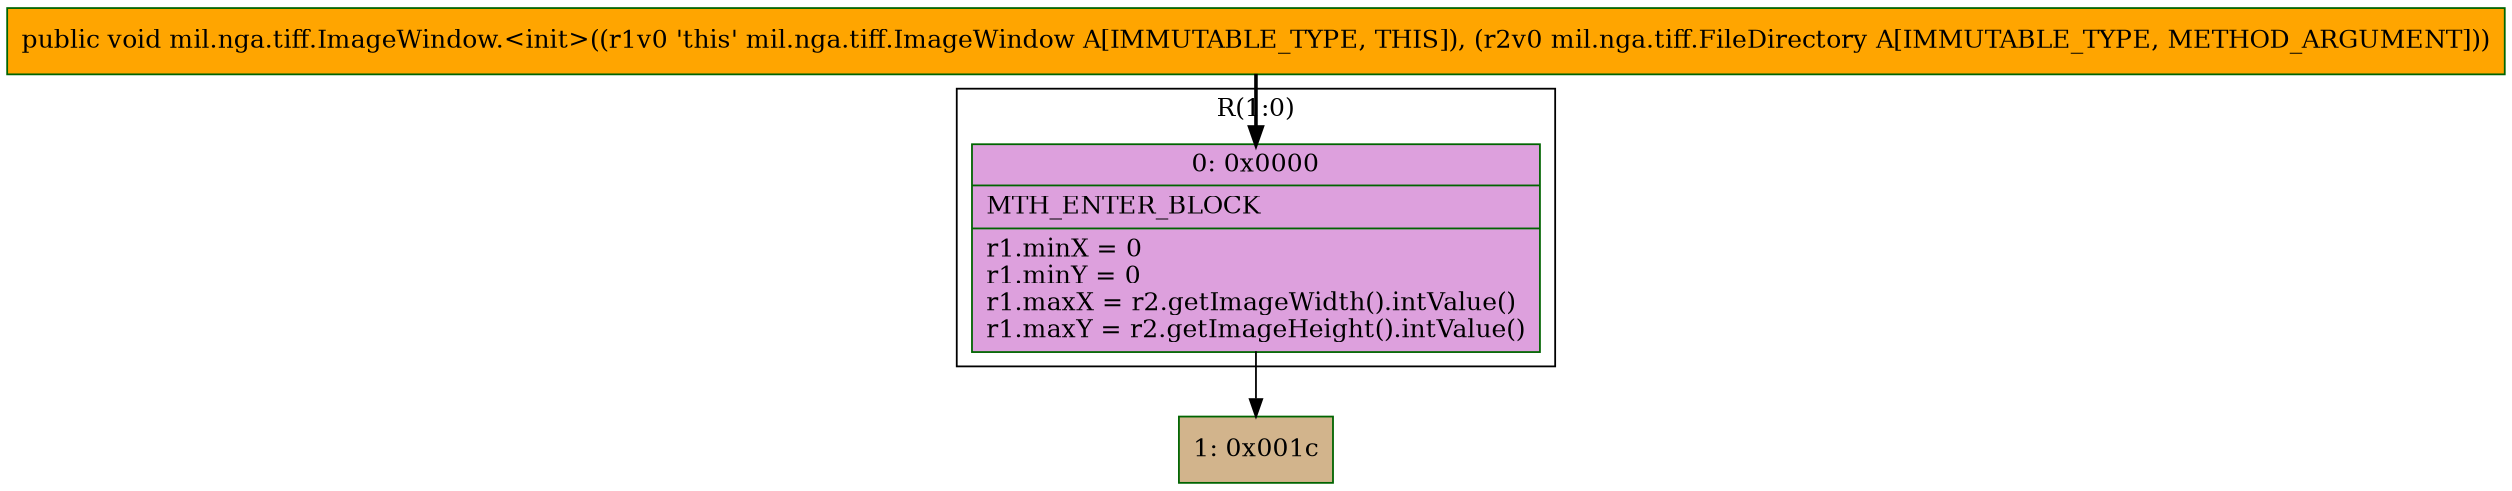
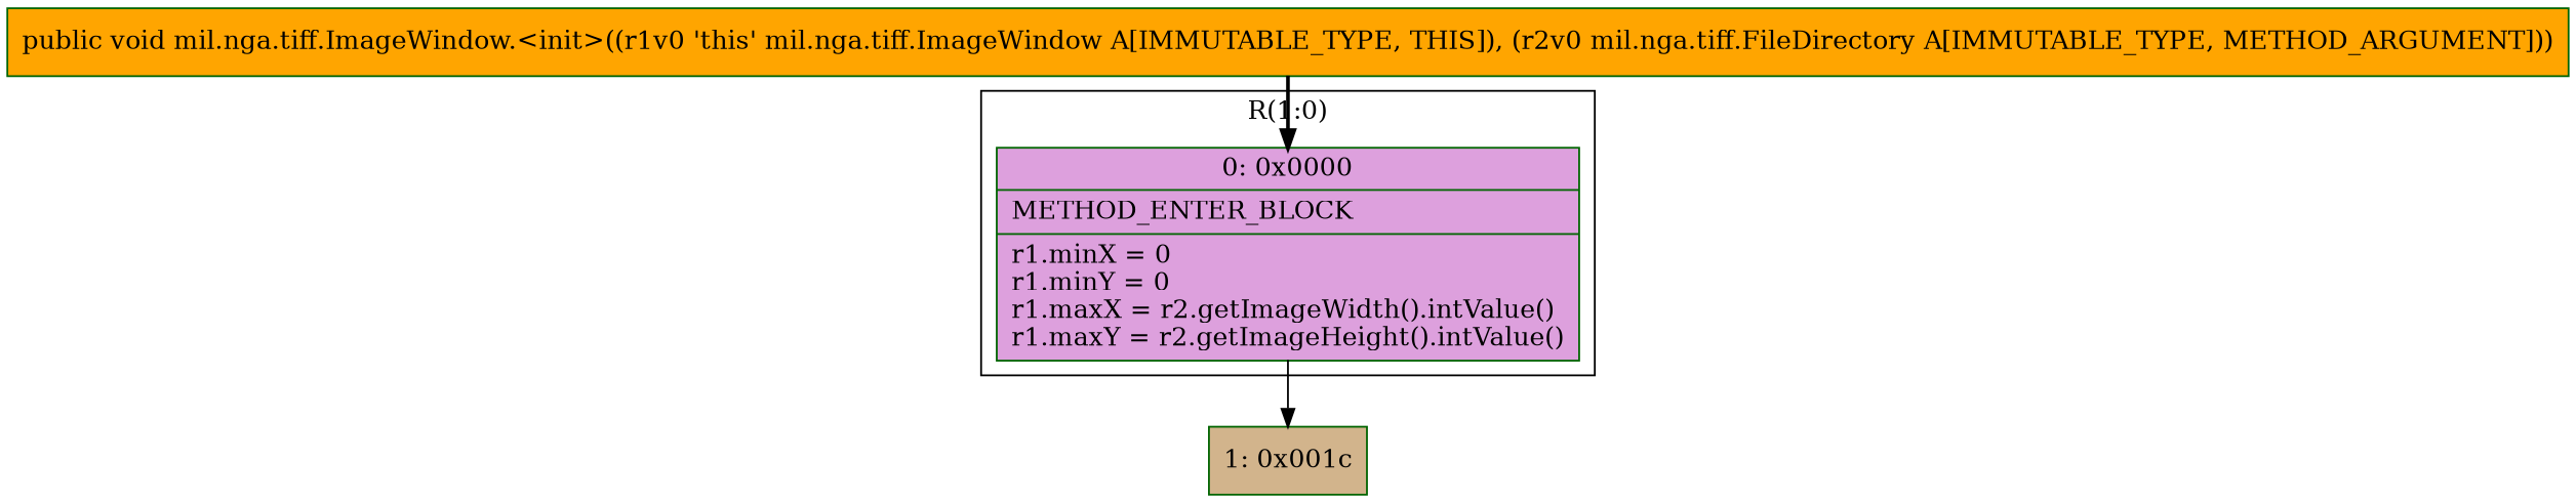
  digraph {
    node [color=darkgreen shape=record style=filled]
-   n1 [label="{0\:\ 0x0000|MTH_ENTER_BLOCK\l|r1.minX = 0\lr1.minY = 0\lr1.maxX = r2.getImageWidth().intValue()\lr1.maxY = r2.getImageHeight().intValue()\l}" fillcolor=plum]
+   n1 [label="{0\:\ 0x0000|METHOD_ENTER_BLOCK\l|r1.minX = 0\lr1.minY = 0\lr1.maxX = r2.getImageWidth().intValue()\lr1.maxY = r2.getImageHeight().intValue()\l}" fillcolor=plum]
    n2 [label="{1\:\ 0x001c}" fillcolor=tan]
    n3 [label="{public void mil.nga.tiff.ImageWindow.\<init\>((r1v0 'this' mil.nga.tiff.ImageWindow A[IMMUTABLE_TYPE, THIS]), (r2v0 mil.nga.tiff.FileDirectory A[IMMUTABLE_TYPE, METHOD_ARGUMENT])) }" fillcolor=orange]
    subgraph cluster_1 {
      label="R(1:0)"
      n1
    }
    n1 -> n2 [style=solid]
    n3 -> n1 [style=bold]
  }
